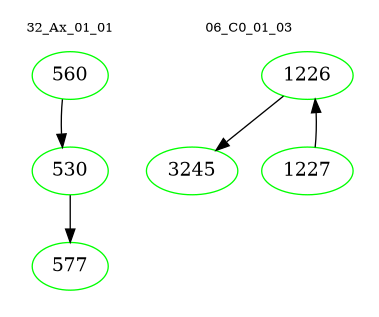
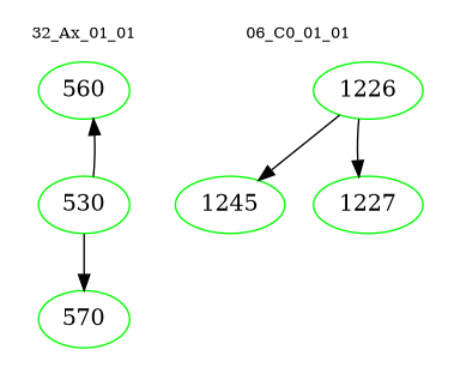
  digraph {
    node [color=green]
    edge [color=black]
    n1 [label=560]
    n2 [label=530]
-   n3 [label=577]
+   n3 [label=570]
    n4 [label=1226]
-   n5 [label=3245]
+   n5 [label=1245]
    n6 [label=1227]
    subgraph cluster_1 {
      color=white
      fontsize=10
      label="32_Ax_01_01"
      n1
      n2
      n3
    }
    subgraph cluster_2 {
      color=white
      fontsize=10
-     label="06_C0_01_03"
+     label="06_C0_01_01"
      n4
      n5
      n6
    }
-   n1 -> n2
+   n2 -> n1
    n2 -> n3
    n4 -> n5
-   n6 -> n4
+   n4 -> n6
  }
